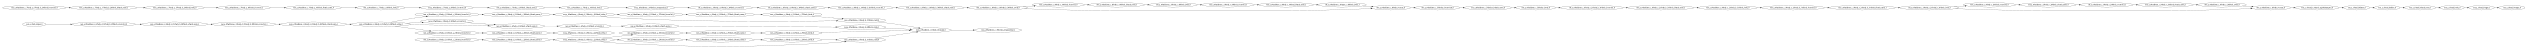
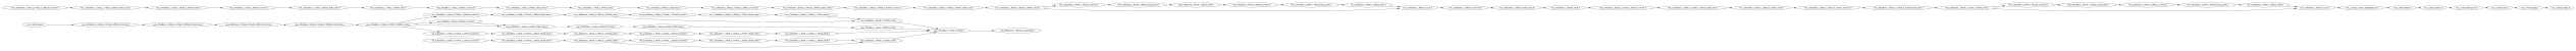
  digraph {
    fontname="Liberation Serif"
    rankdir=LR
    node [fontname="Liberation Serif"]
    edge [fontname="Liberation Serif"]
    "root_a_2/tail_a/input_0"
    "root_a_0/backbone_c_6/body_d_15/body_b_28/block_e/conv3x3_0"
    "root_a_0/backbone_c_6/body_d_15/body_b_28/block_e/batch_norm_0"
    "root_a_0/backbone_c_6/body_d_15/body_b_28/block_e/conv3x3_1"
    "root_a_0/backbone_c_6/body_d_15/body_b_28/block_e/batch_norm_1"
    "root_a_0/backbone_c_6/body_d_15/body_b_28/block_e/relu_0"
    "root_a_0/backbone_c_6/body_d_13/block_c_26/block_b/conv3x3_0"
    "root_a_0/backbone_c_6/body_d_14/block_e/conv3x3_0"
    "root_a_0/backbone_c_6/body_d_12/block_a_24/block_b/conv3x3_0"
    "root_a_0/backbone_c_6/body_d_14/block_e/batch_norm_0"
    "root_a_0/backbone_c_6/body_d_13/block_c_26/block_b/batch_norm_0"
    "root_a_0/backbone_c_6/body_d_11/block_c_22/block_b/conv3x3_0"
    "root_a_0/backbone_c_6/body_d_11/block_c_22/block_b/batch_norm_0"
    "root_a_0/backbone_c_6/body_d_12/block_a_24/block_b/batch_norm_0"
    "root_a_0/backbone_c_6/body_d_13/block_c_26/block_b/relu_0"
    "root_a_0/backbone_c_6/body_d_13/block_c_27/block_b/conv3x3_0"
    "root_a_0/backbone_c_6/body_d_13/block_c/add_0"
    "root_a_0/backbone_c_6/body_d_13/block_c_27/block_b/batch_norm_0"
    "root_a_0/backbone_c_6/body_d/concat4_0"
    "root_a_0/backbone_c_6/body_d_13/block_c_27/block_b/relu_0"
    "root_a_0/backbone_c_3/blocksr_a/maxpool2x2_0"
    "root_a_0/backbone_c_6/body_d_14/block_e/conv3x3_1"
    "root_a_0/backbone_c_6/body_d_14/block_e/batch_norm_1"
    n24 [label="root_a_0/backbone_c_6/body_d_44/block_e/relu_0"]
    "root_a_0/backbone_c_6/body_d_11/block_c_22/block_b/relu_0"
    "root_a_0/backbone_c_6/body_d_11/block_c_23/block_b/conv3x3_0"
    "root_a_0/backbone_c_6/body_d_11/block_c/add_0"
    "root_a_0/backbone_c_6/body_d_11/block_c_23/block_b/batch_norm_0"
    "root_a_0/backbone_c_6/body_d_11/block_c_23/block_b/relu_0"
    "root_a_0/backbone_c_6/body_d_12/block_a_24/block_b/relu_0"
    "root_a_0/backbone_c_6/body_d_12/block_a_25/block_b/conv3x3_0"
    "root_a_0/backbone_c_6/body_d_12/block_a_25/block_b/batch_norm_0"
    "root_a_0/backbone_c_6/body_d_12/block_a_25/block_b/relu_0"
    "root_a_0/backbone_c_7/body_a_17/body_b_29/block_b/conv3x3_0"
    "root_a_0/backbone_c_7/body_a_17/body_b_29/block_b/batch_norm_0"
    "root_a_0/backbone_c_7/body_a_17/body_b_29/block_b/relu_0"
    "root_a_0/backbone_c_7/body_a_16/block_f/conv1x1_0"
    "root_a_0/backbone_c_7/body_a_16/block_f/batch_norm_0"
    "root_a_0/backbone_c_7/body_a_16/block_f/relu_0"
    "root_a_0/backbone_c_7/body_a_16/block_f/conv3x3_0"
    "root_a_0/backbone_c_7/body_a_16/block_f/batch_norm_1"
    "root_a_0/backbone_c_7/body_a_16/block_f/relu_1"
    "root_a_0/backbone_c_4/blocksr_a/maxpool2x2_0"
    "root_a_0/backbone_c_8/body_e_19/body_b_30/block_e/conv3x3_0"
    "root_a_0/backbone_c_8/body_e_19/body_b_30/block_e/batch_norm_0"
    "root_a_0/backbone_c_8/body_e_19/body_b_30/block_e/conv3x3_1"
    "root_a_0/backbone_c_8/body_e_19/body_b_30/block_e/batch_norm_1"
    "root_a_0/backbone_c_8/body_e_19/body_b_30/block_e/relu_0"
    "root_a_0/backbone_c_8/body_e_18/block_f/conv1x1_0"
    "root_a_0/backbone_c_8/body_e/concat_0"
    "root_a_0/backbone_c_8/body_e_18/block_f/batch_norm_0"
    "root_a_0/backbone_c_5/blocksr_b/conv3x3s_0"
    "root_a_0/backbone_c_8/body_e_18/block_f/relu_0"
    "root_a_0/backbone_c_8/body_e_18/block_f/conv3x3_0"
    n55 [label="root_a_0/backbone_c_8/body_e_18/head_f/batch_norm_1"]
    n56 [label="root_a_0/backbone_c_8/input_e_18/block_f/relu_1"]
    "root_a_0/backbone_c_5/blocksr_b/batch_norm_0"
    "root_a_0/backbone_c_5/blocksr_b/relu_0"
    "root_a_0/backbone_c_9/body_e_21/body_b_31/block_f/conv1x1_0"
    "root_a_0/backbone_c_9/body_e_21/body_b_31/block_f/batch_norm_0"
    "root_a_0/backbone_c_9/body_e_21/body_b_31/block_f/relu_0"
    "root_a_0/backbone_c_9/body_e_21/body_b_31/block_f/conv3x3_0"
    "root_a_0/backbone_c_9/body_e_21/body_b_31/block_f/batch_norm_1"
    "root_a_0/backbone_c_9/body_e_21/body_b_31/block_f/relu_1"
    "root_a_0/backbone_c_9/body_e_20/block_e/conv3x3_0"
    "root_a_0/backbone_c_9/body_e/concat_0"
    "root_a_0/backbone_c_9/body_e_20/block_e/batch_norm_0"
    "root_a_1/head_b_10/pool_a/globalmaxpool_0"
    "root_a_0/backbone_c_9/body_e_20/block_e/conv3x3_1"
    "root_a_0/backbone_c_9/body_e_20/block_e/batch_norm_1"
    "root_a_0/backbone_c_9/body_e_20/block_e/relu_0"
    "root_a_1/head_b/flatten_0"
    "root_a_1/head_b/affine_0"
    "root_a_1/head_b/batch_norm_0"
    "root_a_1/head_b/relu_0"
    "root_a_1/head_b/logits_0"
    "root_a_1/head_b/output_0"
    "root_a_2/tail_a/input_0" -> "root_a_0/backbone_c_6/body_d_15/body_b_28/block_e/conv3x3_0"
    "root_a_0/backbone_c_6/body_d_15/body_b_28/block_e/conv3x3_0" -> "root_a_0/backbone_c_6/body_d_15/body_b_28/block_e/batch_norm_0"
    "root_a_0/backbone_c_6/body_d_15/body_b_28/block_e/batch_norm_0" -> "root_a_0/backbone_c_6/body_d_15/body_b_28/block_e/conv3x3_1"
    "root_a_0/backbone_c_6/body_d_15/body_b_28/block_e/conv3x3_1" -> "root_a_0/backbone_c_6/body_d_15/body_b_28/block_e/batch_norm_1"
    "root_a_0/backbone_c_6/body_d_15/body_b_28/block_e/batch_norm_1" -> "root_a_0/backbone_c_6/body_d_15/body_b_28/block_e/relu_0"
    "root_a_0/backbone_c_6/body_d_15/body_b_28/block_e/relu_0" -> "root_a_0/backbone_c_6/body_d_13/block_c_26/block_b/conv3x3_0"
    "root_a_0/backbone_c_6/body_d_15/body_b_28/block_e/relu_0" -> "root_a_0/backbone_c_6/body_d_14/block_e/conv3x3_0"
    "root_a_0/backbone_c_6/body_d_15/body_b_28/block_e/relu_0" -> "root_a_0/backbone_c_6/body_d_12/block_a_24/block_b/conv3x3_0"
    "root_a_0/backbone_c_6/body_d_15/body_b_28/block_e/relu_0" -> "root_a_0/backbone_c_6/body_d_14/block_e/batch_norm_0"
    "root_a_0/backbone_c_6/body_d_13/block_c_26/block_b/conv3x3_0" -> "root_a_0/backbone_c_6/body_d_13/block_c_26/block_b/batch_norm_0"
    "root_a_0/backbone_c_6/body_d_14/block_e/conv3x3_0" -> "root_a_0/backbone_c_6/body_d_14/block_e/batch_norm_0"
    "root_a_0/backbone_c_6/body_d_12/block_a_24/block_b/conv3x3_0" -> "root_a_0/backbone_c_6/body_d_12/block_a_24/block_b/batch_norm_0"
    "root_a_0/backbone_c_6/body_d_14/block_e/batch_norm_0" -> "root_a_0/backbone_c_6/body_d_14/block_e/conv3x3_1"
    "root_a_0/backbone_c_6/body_d_13/block_c_26/block_b/batch_norm_0" -> "root_a_0/backbone_c_6/body_d_13/block_c_26/block_b/relu_0"
    "root_a_0/backbone_c_6/body_d_11/block_c_22/block_b/conv3x3_0" -> "root_a_0/backbone_c_6/body_d_11/block_c_22/block_b/batch_norm_0"
    "root_a_0/backbone_c_6/body_d_11/block_c_22/block_b/batch_norm_0" -> "root_a_0/backbone_c_6/body_d_11/block_c_22/block_b/relu_0"
    "root_a_0/backbone_c_6/body_d_12/block_a_24/block_b/batch_norm_0" -> "root_a_0/backbone_c_6/body_d_12/block_a_24/block_b/relu_0"
    "root_a_0/backbone_c_6/body_d_13/block_c_26/block_b/relu_0" -> "root_a_0/backbone_c_6/body_d_13/block_c_27/block_b/conv3x3_0"
    "root_a_0/backbone_c_6/body_d_13/block_c_26/block_b/relu_0" -> "root_a_0/backbone_c_6/body_d_13/block_c/add_0"
    "root_a_0/backbone_c_6/body_d_13/block_c_27/block_b/conv3x3_0" -> "root_a_0/backbone_c_6/body_d_13/block_c_27/block_b/batch_norm_0"
    "root_a_0/backbone_c_6/body_d_13/block_c/add_0" -> "root_a_0/backbone_c_6/body_d/concat4_0"
    "root_a_0/backbone_c_6/body_d_13/block_c_27/block_b/batch_norm_0" -> "root_a_0/backbone_c_6/body_d_13/block_c_27/block_b/relu_0"
    "root_a_0/backbone_c_6/body_d/concat4_0" -> "root_a_0/backbone_c_3/blocksr_a/maxpool2x2_0"
    "root_a_0/backbone_c_6/body_d_13/block_c_27/block_b/relu_0" -> "root_a_0/backbone_c_6/body_d_13/block_c/add_0"
    "root_a_0/backbone_c_6/body_d_14/block_e/conv3x3_1" -> "root_a_0/backbone_c_6/body_d_14/block_e/batch_norm_1"
    "root_a_0/backbone_c_6/body_d_14/block_e/batch_norm_1" -> n24
    n24 -> "root_a_0/backbone_c_6/body_d/concat4_0"
    "root_a_0/backbone_c_6/body_d_11/block_c_22/block_b/relu_0" -> "root_a_0/backbone_c_6/body_d_11/block_c_23/block_b/conv3x3_0"
    "root_a_0/backbone_c_6/body_d_11/block_c_22/block_b/relu_0" -> "root_a_0/backbone_c_6/body_d_11/block_c/add_0"
    "root_a_0/backbone_c_6/body_d_11/block_c_23/block_b/conv3x3_0" -> "root_a_0/backbone_c_6/body_d_11/block_c_23/block_b/batch_norm_0"
    "root_a_0/backbone_c_6/body_d_11/block_c/add_0" -> "root_a_0/backbone_c_6/body_d/concat4_0"
    "root_a_0/backbone_c_6/body_d_11/block_c_23/block_b/batch_norm_0" -> "root_a_0/backbone_c_6/body_d_11/block_c_23/block_b/relu_0"
    "root_a_0/backbone_c_6/body_d_11/block_c_23/block_b/relu_0" -> "root_a_0/backbone_c_6/body_d_11/block_c/add_0"
-   "root_a_0/backbone_c_6/body_d_11/block_c_22/block_b/relu_0" -> "root_a_0/backbone_c_6/body_d_12/block_a_25/block_b/conv3x3_0"
+   "root_a_0/backbone_c_6/body_d_12/block_a_24/block_b/relu_0" -> "root_a_0/backbone_c_6/body_d_12/block_a_25/block_b/conv3x3_0"
    "root_a_0/backbone_c_6/body_d_12/block_a_25/block_b/conv3x3_0" -> "root_a_0/backbone_c_6/body_d_12/block_a_25/block_b/batch_norm_0"
    "root_a_0/backbone_c_6/body_d_12/block_a_25/block_b/batch_norm_0" -> "root_a_0/backbone_c_6/body_d_12/block_a_25/block_b/relu_0"
    "root_a_0/backbone_c_6/body_d_12/block_a_25/block_b/relu_0" -> "root_a_0/backbone_c_6/body_d/concat4_0"
    "root_a_0/backbone_c_7/body_a_17/body_b_29/block_b/conv3x3_0" -> "root_a_0/backbone_c_7/body_a_17/body_b_29/block_b/batch_norm_0"
    "root_a_0/backbone_c_7/body_a_17/body_b_29/block_b/batch_norm_0" -> "root_a_0/backbone_c_7/body_a_17/body_b_29/block_b/relu_0"
    "root_a_0/backbone_c_7/body_a_17/body_b_29/block_b/relu_0" -> "root_a_0/backbone_c_7/body_a_16/block_f/conv1x1_0"
    "root_a_0/backbone_c_7/body_a_16/block_f/conv1x1_0" -> "root_a_0/backbone_c_7/body_a_16/block_f/batch_norm_0"
    "root_a_0/backbone_c_7/body_a_16/block_f/batch_norm_0" -> "root_a_0/backbone_c_7/body_a_16/block_f/relu_0"
    "root_a_0/backbone_c_7/body_a_16/block_f/relu_0" -> "root_a_0/backbone_c_7/body_a_16/block_f/conv3x3_0"
    "root_a_0/backbone_c_7/body_a_16/block_f/conv3x3_0" -> "root_a_0/backbone_c_7/body_a_16/block_f/batch_norm_1"
    "root_a_0/backbone_c_7/body_a_16/block_f/batch_norm_1" -> "root_a_0/backbone_c_7/body_a_16/block_f/relu_1"
    "root_a_0/backbone_c_7/body_a_16/block_f/relu_1" -> "root_a_0/backbone_c_4/blocksr_a/maxpool2x2_0"
    "root_a_0/backbone_c_4/blocksr_a/maxpool2x2_0" -> "root_a_0/backbone_c_8/body_e_19/body_b_30/block_e/conv3x3_0"
    "root_a_0/backbone_c_8/body_e_19/body_b_30/block_e/conv3x3_0" -> "root_a_0/backbone_c_8/body_e_19/body_b_30/block_e/batch_norm_0"
    "root_a_0/backbone_c_8/body_e_19/body_b_30/block_e/batch_norm_0" -> "root_a_0/backbone_c_8/body_e_19/body_b_30/block_e/conv3x3_1"
    "root_a_0/backbone_c_8/body_e_19/body_b_30/block_e/conv3x3_1" -> "root_a_0/backbone_c_8/body_e_19/body_b_30/block_e/batch_norm_1"
    "root_a_0/backbone_c_8/body_e_19/body_b_30/block_e/batch_norm_1" -> "root_a_0/backbone_c_8/body_e_19/body_b_30/block_e/relu_0"
    "root_a_0/backbone_c_8/body_e_19/body_b_30/block_e/relu_0" -> "root_a_0/backbone_c_8/body_e_18/block_f/conv1x1_0"
    "root_a_0/backbone_c_8/body_e_19/body_b_30/block_e/relu_0" -> "root_a_0/backbone_c_8/body_e/concat_0"
    "root_a_0/backbone_c_8/body_e_18/block_f/conv1x1_0" -> "root_a_0/backbone_c_8/body_e_18/block_f/batch_norm_0"
    "root_a_0/backbone_c_8/body_e/concat_0" -> "root_a_0/backbone_c_5/blocksr_b/conv3x3s_0"
    "root_a_0/backbone_c_8/body_e_18/block_f/batch_norm_0" -> "root_a_0/backbone_c_8/body_e_18/block_f/relu_0"
    "root_a_0/backbone_c_5/blocksr_b/conv3x3s_0" -> "root_a_0/backbone_c_5/blocksr_b/batch_norm_0"
    "root_a_0/backbone_c_8/body_e_18/block_f/relu_0" -> "root_a_0/backbone_c_8/body_e_18/block_f/conv3x3_0"
    "root_a_0/backbone_c_8/body_e_18/block_f/conv3x3_0" -> n55
    n55 -> n56
    n56 -> "root_a_0/backbone_c_8/body_e/concat_0"
    "root_a_0/backbone_c_5/blocksr_b/batch_norm_0" -> "root_a_0/backbone_c_5/blocksr_b/relu_0"
    "root_a_0/backbone_c_5/blocksr_b/relu_0" -> "root_a_0/backbone_c_9/body_e_21/body_b_31/block_f/conv1x1_0"
    "root_a_0/backbone_c_9/body_e_21/body_b_31/block_f/conv1x1_0" -> "root_a_0/backbone_c_9/body_e_21/body_b_31/block_f/batch_norm_0"
    "root_a_0/backbone_c_9/body_e_21/body_b_31/block_f/batch_norm_0" -> "root_a_0/backbone_c_9/body_e_21/body_b_31/block_f/relu_0"
    "root_a_0/backbone_c_9/body_e_21/body_b_31/block_f/relu_0" -> "root_a_0/backbone_c_9/body_e_21/body_b_31/block_f/conv3x3_0"
    "root_a_0/backbone_c_9/body_e_21/body_b_31/block_f/conv3x3_0" -> "root_a_0/backbone_c_9/body_e_21/body_b_31/block_f/batch_norm_1"
    "root_a_0/backbone_c_9/body_e_21/body_b_31/block_f/batch_norm_1" -> "root_a_0/backbone_c_9/body_e_21/body_b_31/block_f/relu_1"
    "root_a_0/backbone_c_9/body_e_21/body_b_31/block_f/relu_1" -> "root_a_0/backbone_c_9/body_e_20/block_e/conv3x3_0"
    "root_a_0/backbone_c_9/body_e_21/body_b_31/block_f/relu_1" -> "root_a_0/backbone_c_9/body_e/concat_0"
    "root_a_0/backbone_c_9/body_e_20/block_e/conv3x3_0" -> "root_a_0/backbone_c_9/body_e_20/block_e/batch_norm_0"
    "root_a_0/backbone_c_9/body_e/concat_0" -> "root_a_1/head_b_10/pool_a/globalmaxpool_0"
    "root_a_0/backbone_c_9/body_e_20/block_e/batch_norm_0" -> "root_a_0/backbone_c_9/body_e_20/block_e/conv3x3_1"
    "root_a_1/head_b_10/pool_a/globalmaxpool_0" -> "root_a_1/head_b/flatten_0"
    "root_a_0/backbone_c_9/body_e_20/block_e/conv3x3_1" -> "root_a_0/backbone_c_9/body_e_20/block_e/batch_norm_1"
    "root_a_0/backbone_c_9/body_e_20/block_e/batch_norm_1" -> "root_a_0/backbone_c_9/body_e_20/block_e/relu_0"
    "root_a_0/backbone_c_9/body_e_20/block_e/relu_0" -> "root_a_0/backbone_c_9/body_e/concat_0"
    "root_a_1/head_b/flatten_0" -> "root_a_1/head_b/affine_0"
    "root_a_1/head_b/affine_0" -> "root_a_1/head_b/batch_norm_0"
    "root_a_1/head_b/batch_norm_0" -> "root_a_1/head_b/relu_0"
    "root_a_1/head_b/relu_0" -> "root_a_1/head_b/logits_0"
    "root_a_1/head_b/logits_0" -> "root_a_1/head_b/output_0"
  }
